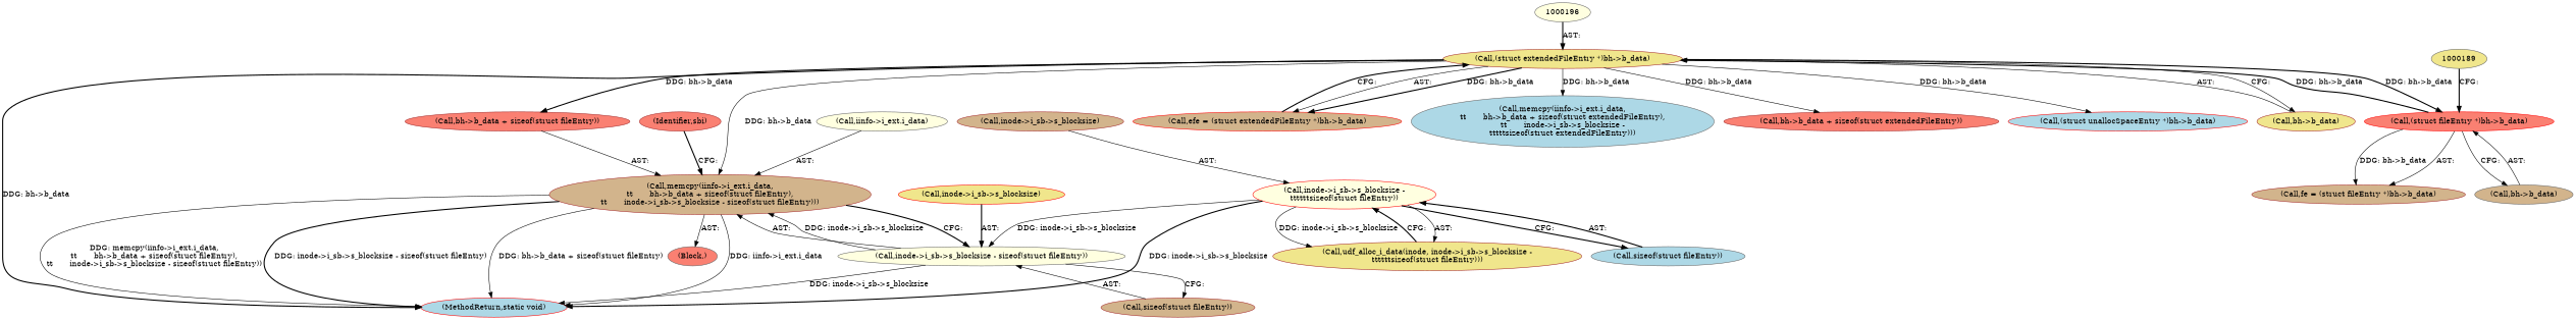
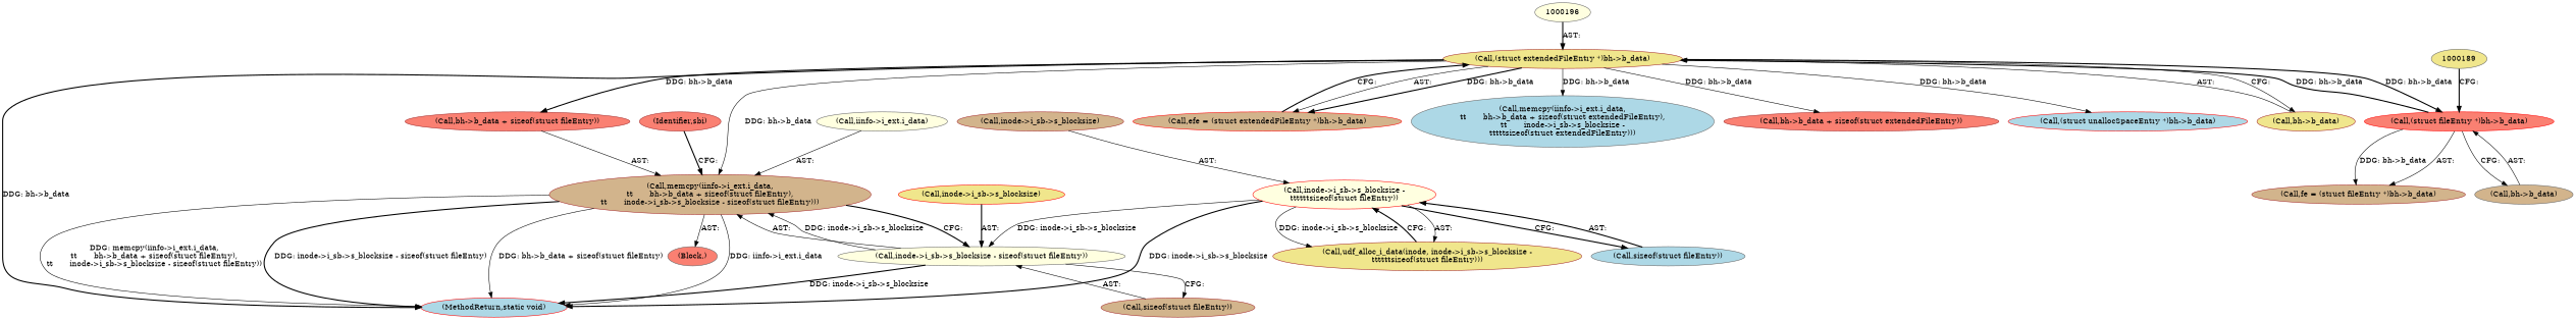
  digraph {
    node [color=brown fillcolor=tan style=filled]
    edge [style=solid]
    n1 [label="(Call,memcpy(iinfo->i_ext.i_data,\n\t\t       bh->b_data + sizeof(struct fileEntry),\n\t\t       inode->i_sb->s_blocksize - sizeof(struct fileEntry)))"]
    n2 [color=gray40 fillcolor=lightyellow label="(Call,inode->i_sb->s_blocksize - sizeof(struct fileEntry))"]
    n3 [color=red fillcolor=lightblue label="(MethodReturn,static void)"]
    n4 [color=gray40 fillcolor=salmon label="(Block,)"]
    n5 [label="(Call,sizeof(struct fileEntry))"]
    n6 [fillcolor=khaki label="(Call,(struct extendedFileEntry *)bh->b_data)"]
    n7 [color=red fillcolor=salmon label="(Call,(struct fileEntry *)bh->b_data)"]
    n8 [color=red label="(Call,efe = (struct extendedFileEntry *)bh->b_data)"]
    n9 [color=gray40 fillcolor=lightblue label="(Call,memcpy(iinfo->i_ext.i_data,\n\t\t       bh->b_data + sizeof(struct extendedFileEntry),\n\t\t       inode->i_sb->s_blocksize -\n\t\t\t\t\tsizeof(struct extendedFileEntry)))"]
    n10 [fillcolor=salmon label="(Call,bh->b_data + sizeof(struct fileEntry))"]
    n11 [fillcolor=salmon label="(Call,bh->b_data + sizeof(struct extendedFileEntry))"]
    n12 [color=red fillcolor=lightblue label="(Call,(struct unallocSpaceEntry *)bh->b_data)"]
    n13 [fillcolor=khaki label="(Call,bh->b_data)"]
    n14 [label="(Call,fe = (struct fileEntry *)bh->b_data)"]
    n15 [color=gray40 label="(Call,bh->b_data)"]
    n16 [color=red fillcolor=lightyellow label="(Call,inode->i_sb->s_blocksize -\n\t\t\t\t\t\tsizeof(struct fileEntry))"]
    n17 [fillcolor=khaki label="(Call,udf_alloc_i_data(inode, inode->i_sb->s_blocksize -\n\t\t\t\t\t\tsizeof(struct fileEntry)))"]
    n18 [color=gray40 fillcolor=lightblue label="(Call,sizeof(struct fileEntry))"]
    n19 [label="(Call,inode->i_sb->s_blocksize)"]
    n20 [color=red fillcolor=khaki label="(Call,inode->i_sb->s_blocksize)"]
    n21 [fillcolor=salmon label="(Identifier,sbi)"]
    n22 [color=gray40 fillcolor=lightyellow label="(Call,iinfo->i_ext.i_data)"]
    1000196 [color=gray40 fillcolor=lightyellow]
    1000189 [color=gray40 fillcolor=khaki]
    n1 -> n2 [label="CFG: " style=bold]
    n1 -> n3 [label="DDG: bh->b_data + sizeof(struct fileEntry)"]
    n1 -> n3 [label="DDG: iinfo->i_ext.i_data"]
    n1 -> n3 [label="DDG: inode->i_sb->s_blocksize - sizeof(struct fileEntry)" style=bold]
    n1 -> n3 [label="DDG: memcpy(iinfo->i_ext.i_data,\n\t\t       bh->b_data + sizeof(struct fileEntry),\n\t\t       inode->i_sb->s_blocksize - sizeof(struct fileEntry))"]
    n1 -> n4 [label="AST: "]
    n2 -> n1 [label="AST: "]
    n2 -> n1 [label="DDG: inode->i_sb->s_blocksize"]
-   n2 -> n3 [label="DDG: inode->i_sb->s_blocksize"]
+   n2 -> n3 [label="DDG: inode->i_sb->s_blocksize" style=bold]
    n2 -> n5 [label="CFG: "]
    n5 -> n2 [label="AST: "]
    n6 -> n1 [label="DDG: bh->b_data"]
    n6 -> n3 [label="DDG: bh->b_data" style=bold]
    n6 -> n7 [label="DDG: bh->b_data" style=bold]
    n6 -> n8 [label="AST: "]
    n6 -> n8 [label="DDG: bh->b_data" style=bold]
    n6 -> n9 [label="DDG: bh->b_data"]
    n6 -> n10 [label="DDG: bh->b_data" style=bold]
    n6 -> n11 [label="DDG: bh->b_data"]
    n6 -> n12 [label="DDG: bh->b_data"]
    n6 -> n13 [label="CFG: "]
    n7 -> n6 [label="DDG: bh->b_data" style=bold]
    n7 -> n14 [label="AST: "]
    n7 -> n14 [label="DDG: bh->b_data"]
    n7 -> n15 [label="CFG: "]
    n8 -> n6 [label="CFG: " style=bold]
    n10 -> n1 [label="AST: "]
    n13 -> n6 [label="AST: "]
    n15 -> n7 [label="AST: "]
    n16 -> n2 [label="DDG: inode->i_sb->s_blocksize"]
    n16 -> n3 [label="DDG: inode->i_sb->s_blocksize" style=bold]
    n16 -> n17 [label="AST: "]
    n16 -> n17 [label="DDG: inode->i_sb->s_blocksize"]
    n16 -> n18 [label="CFG: " style=bold]
    n17 -> n16 [label="CFG: " style=bold]
    n18 -> n16 [label="AST: " style=bold]
    n19 -> n16 [label="AST: "]
    n20 -> n2 [label="AST: " style=bold]
    n21 -> n1 [label="CFG: " style=bold]
    n22 -> n1 [label="AST: "]
    1000196 -> n6 [label="AST: " style=bold]
    1000189 -> n7 [label="CFG: " style=bold]
  }
